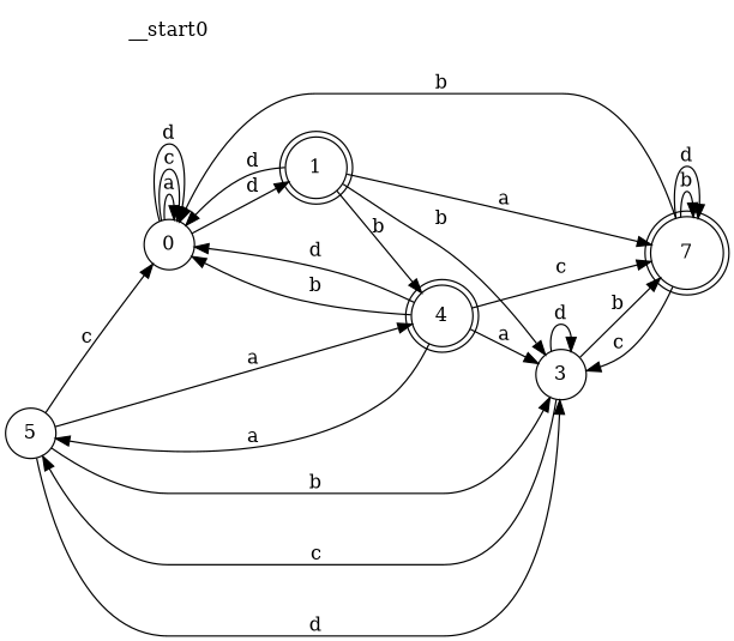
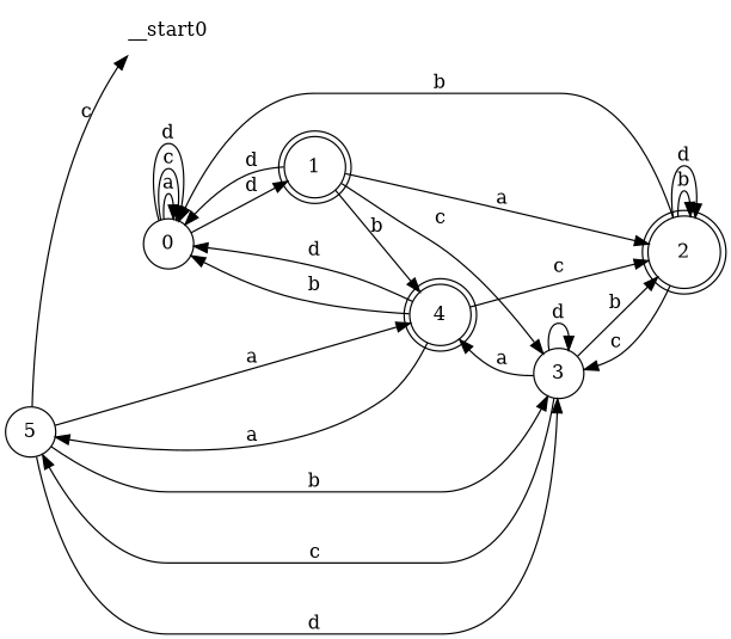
  digraph {
    rankdir=LR
    node [shape=circle color=black fillcolor=white style=filled]
    __start0 [shape=none color="" fillcolor="" style=""]
    n2 [label=0]
    n3 [label=1 shape=doublecircle style="rounded,filled"]
-   n4 [label=7 shape=doublecircle style="rounded,filled"]
+   n4 [label=2 shape=doublecircle style="rounded,filled"]
    n5 [label=3]
    n6 [label=4 shape=doublecircle style="rounded,filled"]
    n7 [label=5]
    n2 -> n2 [label=a]
    n2 -> n2 [label=c]
    n2 -> n2 [label=d]
    n2 -> n3 [label=d]
    n3 -> n2 [label=d]
    n3 -> n4 [label=a]
-   n3 -> n5 [label=b]
+   n3 -> n5 [label=c]
    n3 -> n6 [label=b]
    n4 -> n2 [label=b]
    n4 -> n4 [label=b]
    n4 -> n4 [label=d]
    n4 -> n5 [label=c]
    n5 -> n4 [label=b]
    n5 -> n5 [label=d]
-   n6 -> n5 [label=a]
+   n5 -> n6 [label=a]
    n5 -> n7 [label=c]
    n6 -> n2 [label=b]
    n6 -> n2 [label=d]
    n6 -> n4 [label=c]
    n6 -> n7 [label=a]
-   n7 -> n2 [label=c]
+   n7 -> __start0 [label=c]
    n7 -> n5 [label=b]
    n7 -> n5 [label=d]
    n7 -> n6 [label=a]
  }
